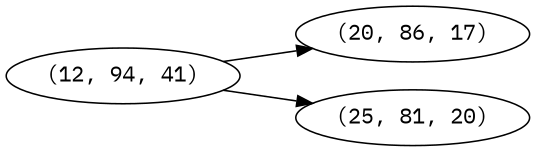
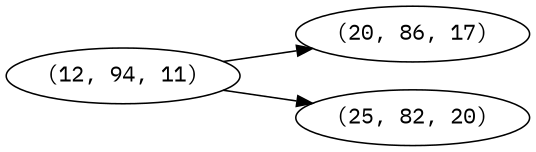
  digraph {
    fontname="IBM Plex Mono"
    rankdir=LR
    node [fontname="IBM Plex Mono"]
    edge [fontname="IBM Plex Mono"]
-   "(12, 94, 11)" [label="(12, 94, 41)"]
+   "(12, 94, 11)"
    "(20, 86, 17)"
-   "(25, 81, 20)"
+   "(25, 81, 20)" [label="(25, 82, 20)"]
    "(12, 94, 11)" -> "(20, 86, 17)"
    "(12, 94, 11)" -> "(25, 81, 20)"
  }
